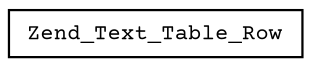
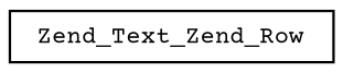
  digraph {
    rankdir=TB
    fontname="Courier Prime"
-   n1 [color=black fillcolor=white fontname="Courier Prime" fontsize=10 height=0.2 label=Zend_Text_Table_Row shape=record style=filled width=0.4]
+   n1 [color=black fillcolor=white fontname="Courier Prime" fontsize=10 height=0.2 label=Zend_Text_Zend_Row shape=record style=filled width=0.4]
  }
